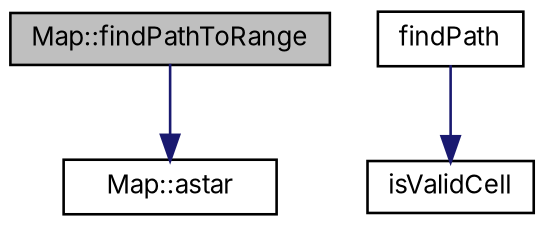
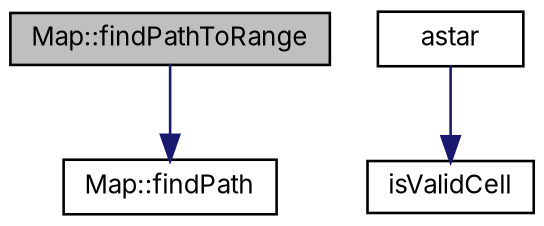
  digraph {
    fontname=Inter
    rankdir=TB
    node [color=black fillcolor=white fontname=Inter fontsize=10 shape=record style=filled]
    edge [color=midnightblue fontname=Inter fontsize=10 labelfontname=Helvetica labelfontsize=10 style=solid]
    n1 [fillcolor=grey75 fontcolor=black height=0.2 label="Map::findPathToRange" width=0.4]
-   n2 [height=0.2 label="Map::astar" width=0.4]
-   n3 [height=0.2 label=findPath width=0.4]
+   n2 [height=0.2 label="Map::findPath" width=0.4]
+   n3 [height=0.2 label=astar width=0.4]
    n4 [height=0.2 label=isValidCell width=0.4]
    n1 -> n2
    n3 -> n4
  }
